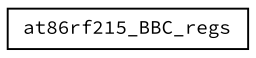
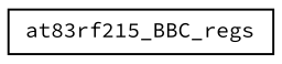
  digraph {
    rankdir=LR
    fontname="Source Code Pro"
-   n1 [color=black fillcolor=white fontname="Source Code Pro" fontsize=10 height=0.2 label=at86rf215_BBC_regs shape=record style=filled width=0.4]
+   n1 [color=black fillcolor=white fontname="Source Code Pro" fontsize=10 height=0.2 label=at83rf215_BBC_regs shape=record style=filled width=0.4]
  }
